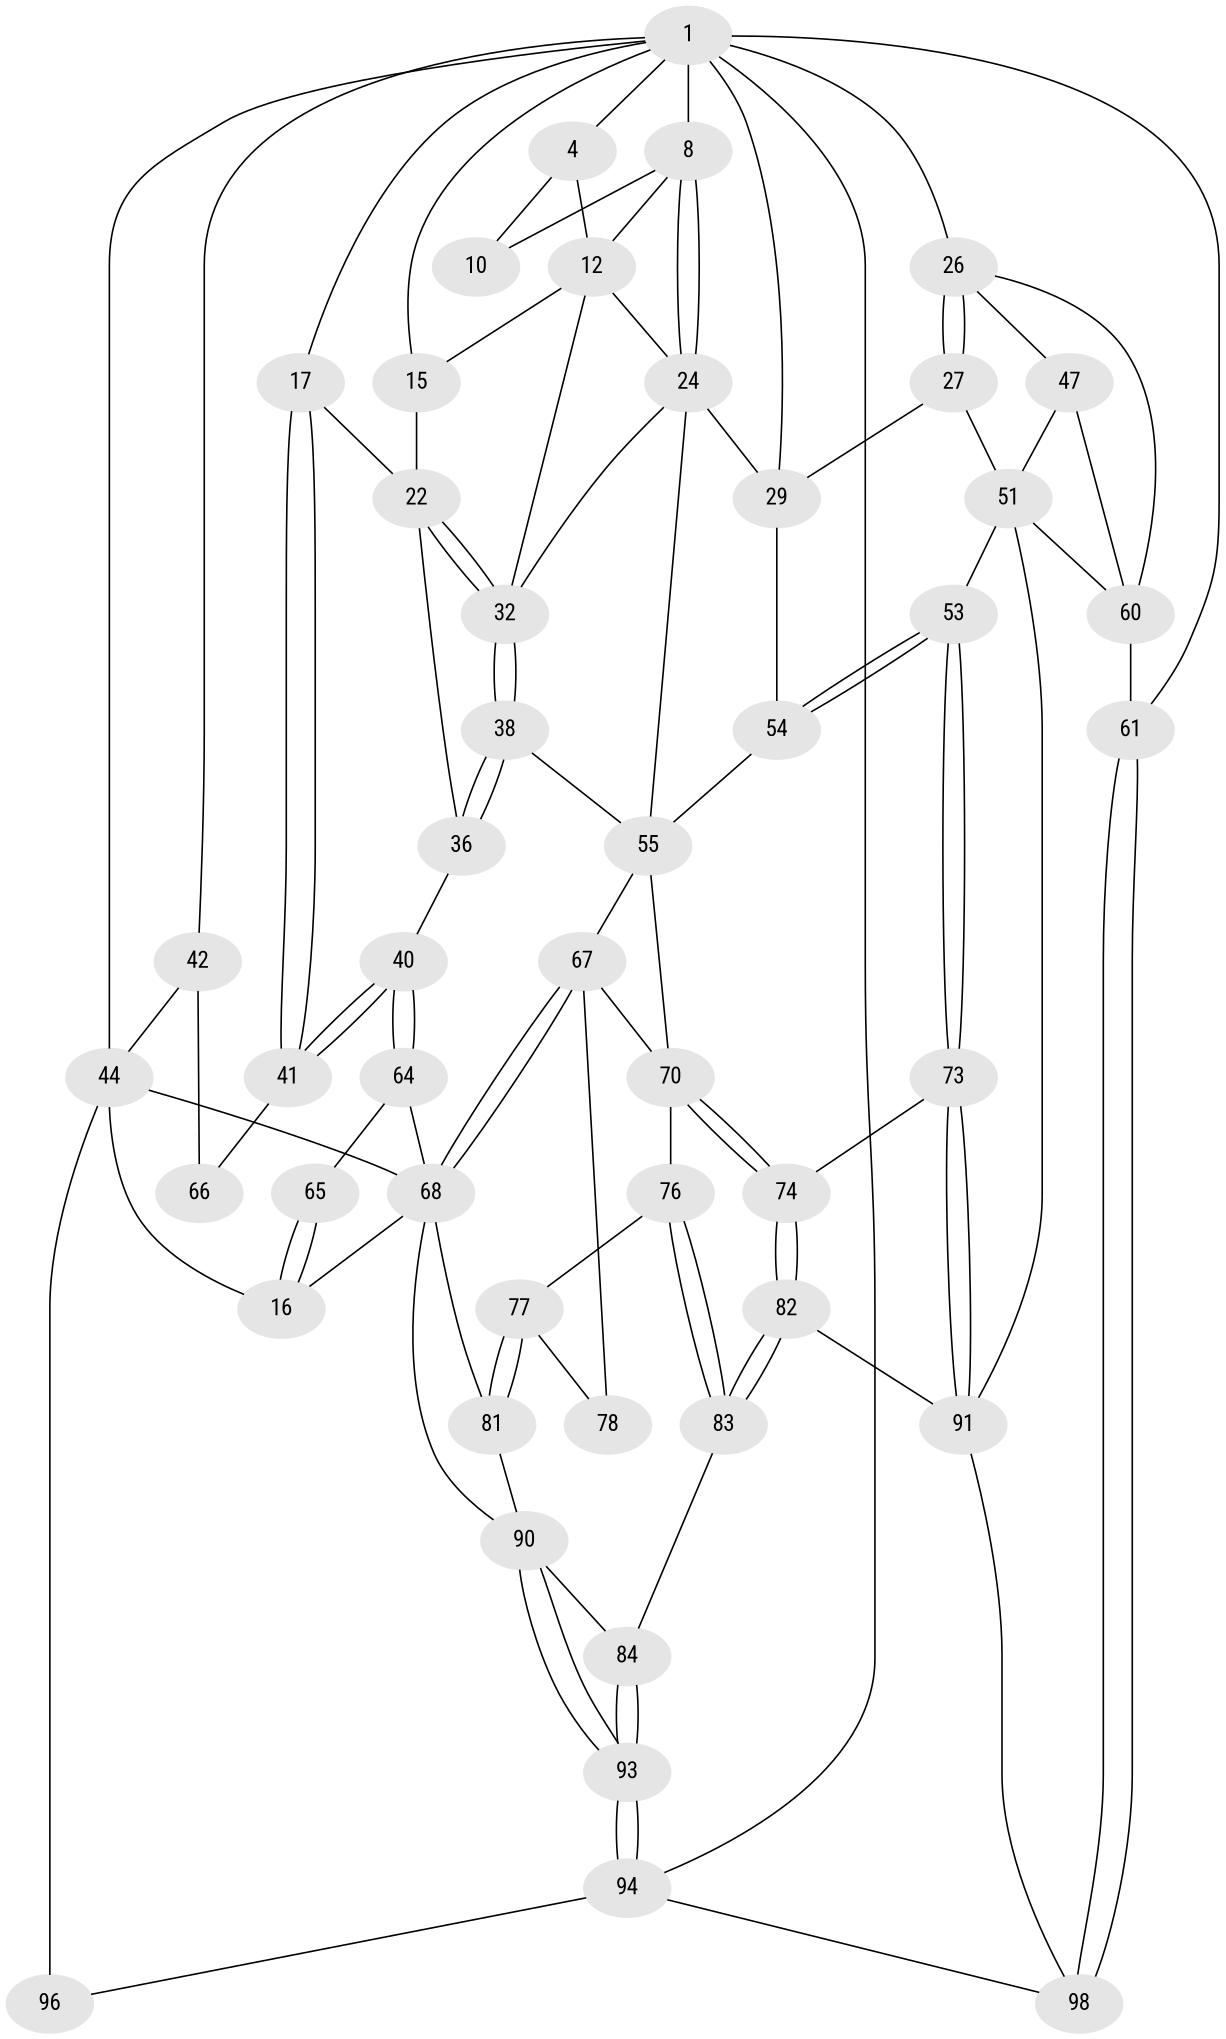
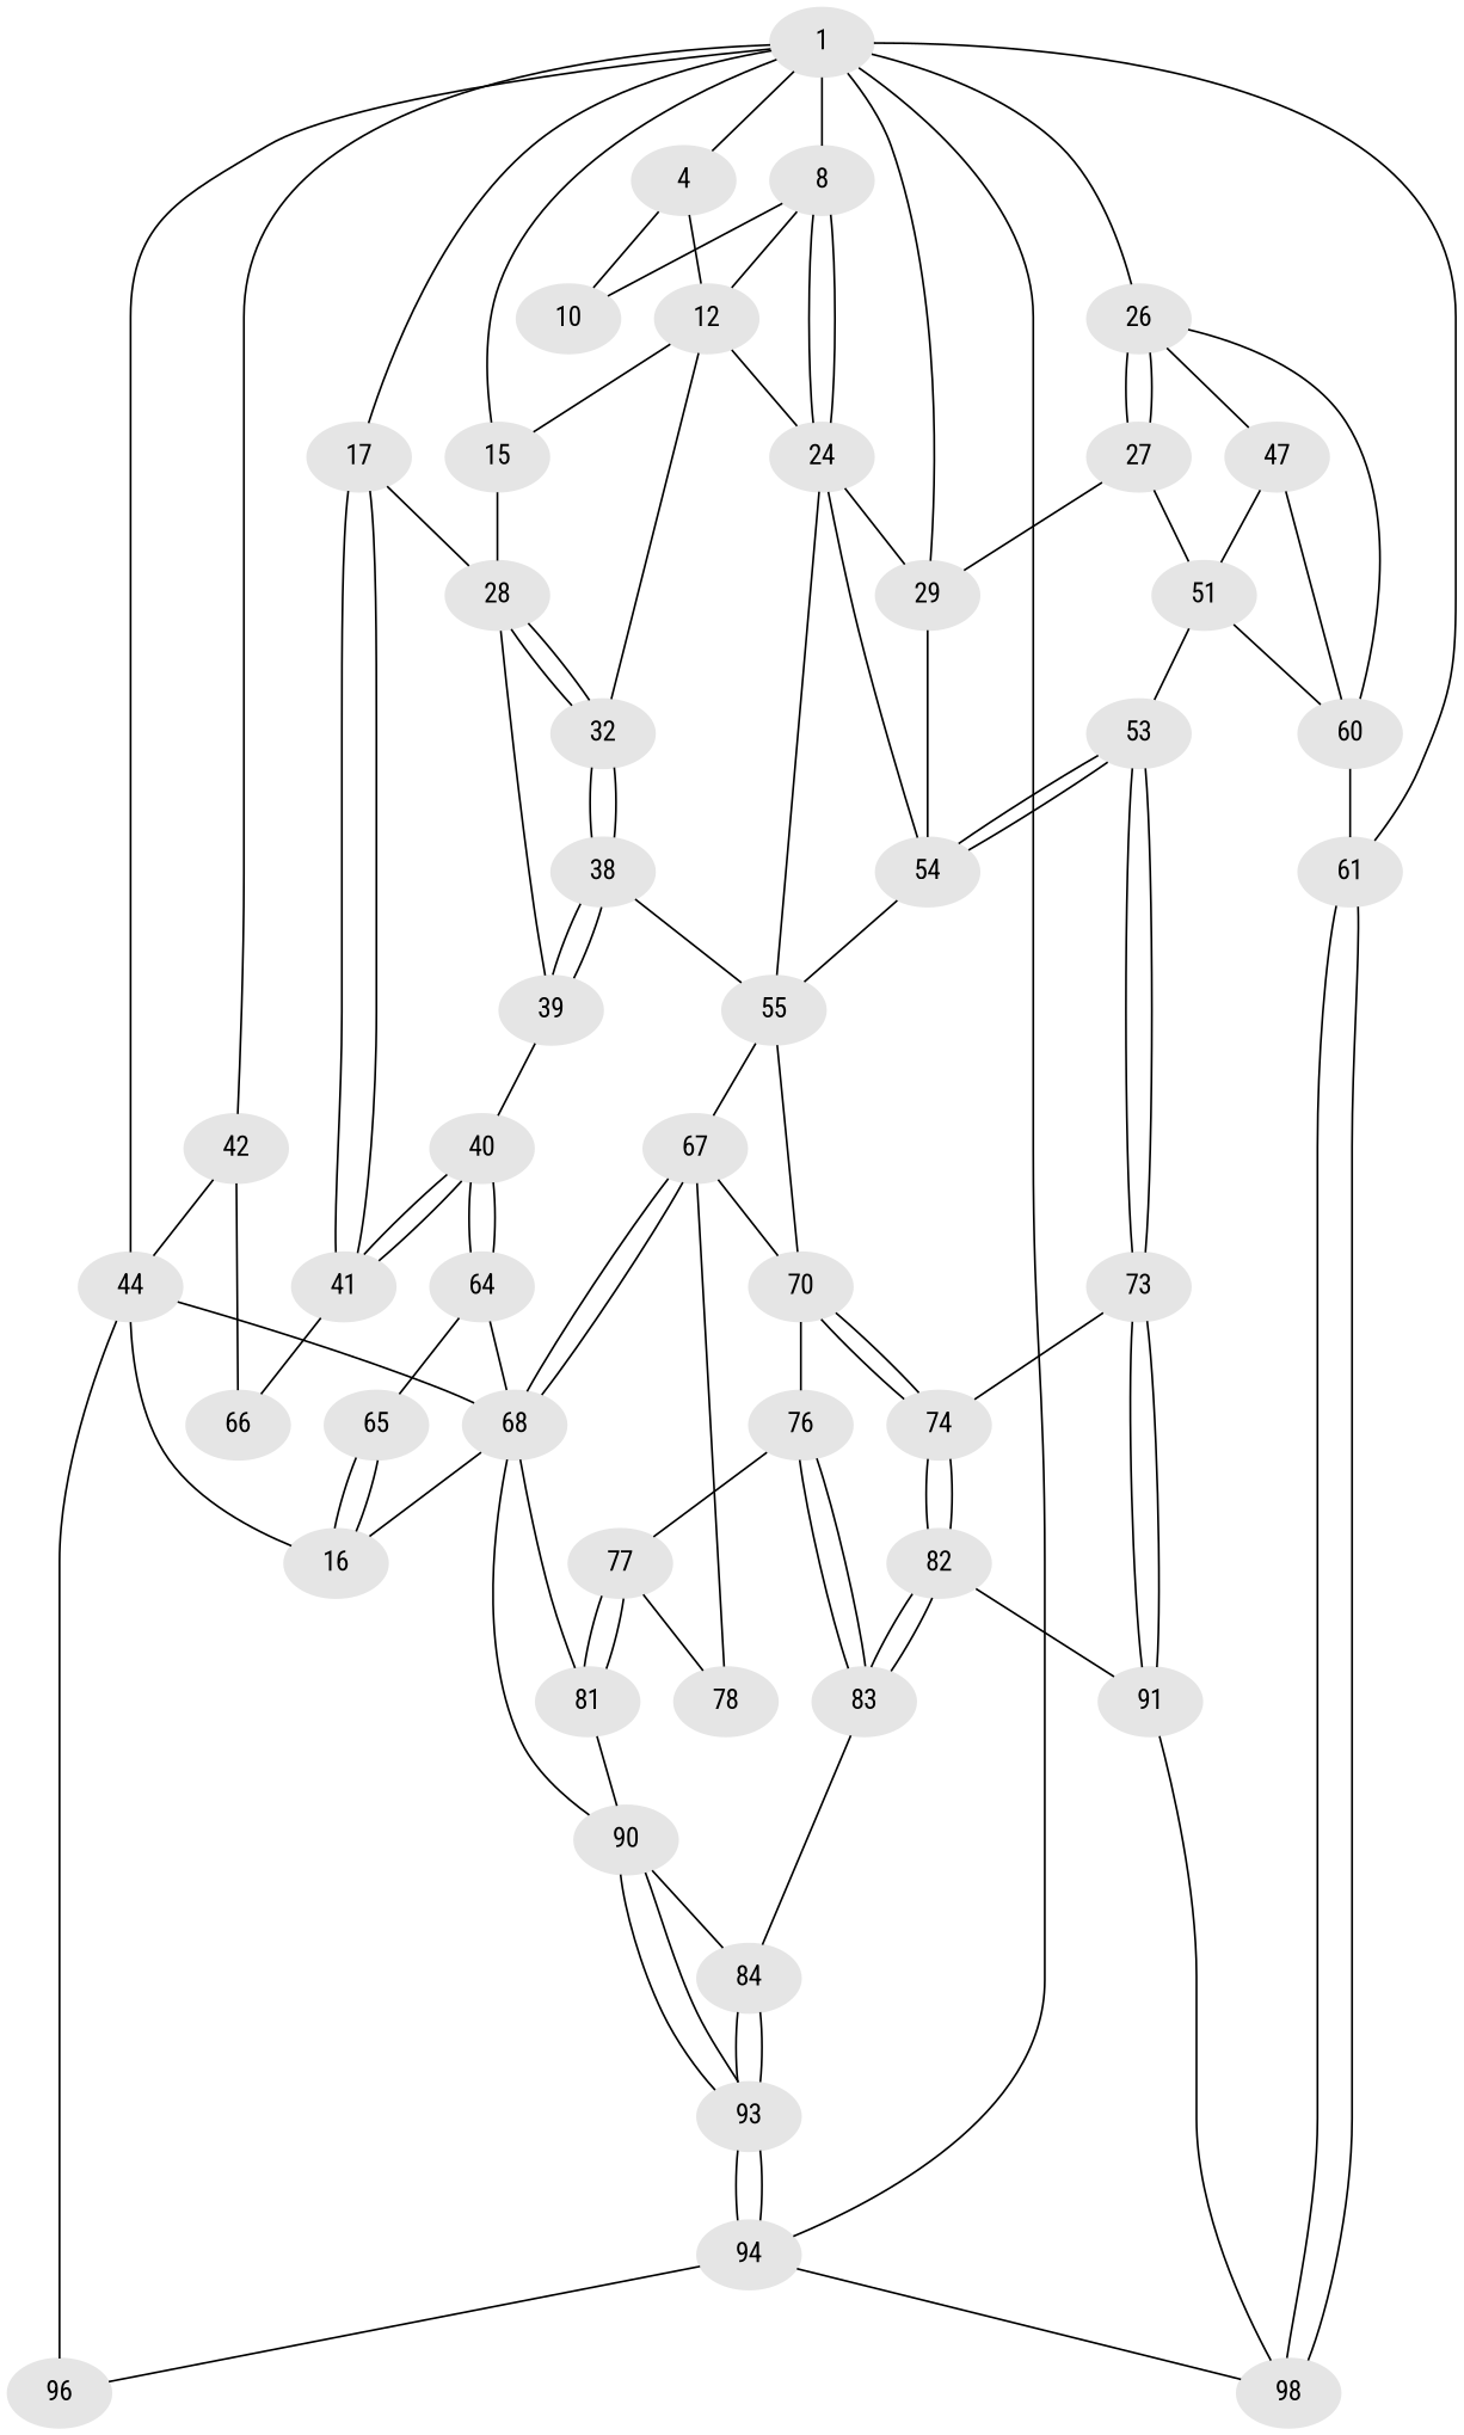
  graph {
    fontname="Roboto Condensed"
    node [color=gray90 fontname="Roboto Condensed" style=filled]
    edge [fontname="Roboto Condensed"]
    1 [super="+7+2"]
    4 [super="+5"]
    8 [super="+9"]
    15 [super="+21"]
    n5 [label=17 super="+19"]
    26 [super="+48"]
    29 [super="+34"]
    42 [super="+43+63"]
    44 [super="+87+45"]
    61
    94 [super="+95"]
    10
    12 [super="+13"]
    24 [super="+30"]
-   22 [super="+23"]
+   22 [super="+23" label=28]
    41
    27 [super="+33"]
    47 [super="+50"]
    60 [super="+62"]
    51 [super="+52"]
    54 [super="+59"]
    66
    68 [super="+79+69"]
    n24 [label=16]
    96
    98
    32
    55 [super="+56"]
    38
-   39 [label=36]
+   39
    40
    67 [super="+75"]
    70 [super="+71"]
    53
    91 [super="+92"]
    64
    65
    81 [super="+85"]
    90
    73
    74
    78
    76
    84
    93
    82
    77
    83
    1 -- 4
    1 -- 8
    1 -- 15
    1 -- n5
    1 -- 26
    1 -- 29
    1 -- 42
    1 -- 44
    1 -- 61 [weight=2]
    1 -- 94
    4 -- 10 [weight=2]
    4 -- 12 [weight=2]
    8 -- 10
    8 -- 12
    8 -- 24
    8 -- 24
    15 -- 22
    n5 -- 22
    n5 -- 41
    n5 -- 41
    26 -- 27
    26 -- 27
    26 -- 47
    26 -- 60
    29 -- 54
    42 -- 44
    42 -- 66 [weight=2]
    44 -- 68
    44 -- n24
    44 -- 96 [weight=2]
    61 -- 98
    61 -- 98
    94 -- 96
    94 -- 98
    12 -- 15
    12 -- 24 [weight=2]
    12 -- 32
    24 -- 29
-   24 -- 32
+   24 -- 54
    24 -- 55
    22 -- 32
    22 -- 32
    22 -- 39
    41 -- 66
    27 -- 29
    27 -- 51
    47 -- 60
    47 -- 51
    60 -- 61
    51 -- 60
    51 -- 53
-   51 -- 91
    54 -- 55
    68 -- n24
    68 -- 81
    68 -- 90
    32 -- 38
    32 -- 38
    55 -- 67
    55 -- 70 [weight=2]
    38 -- 55
    38 -- 39
    38 -- 39
    39 -- 40
    40 -- 41
    40 -- 41
    40 -- 64
    40 -- 64
    67 -- 68
    67 -- 68
    67 -- 70
    67 -- 78
    70 -- 74
    70 -- 74
    70 -- 76
    53 -- 54
    53 -- 54
    53 -- 73
    53 -- 73
    91 -- 98
    64 -- 68
    64 -- 65
    65 -- n24
    65 -- n24
    81 -- 90
    90 -- 84
    90 -- 93
    90 -- 93
    73 -- 91
    73 -- 91
    73 -- 74
    74 -- 82
    74 -- 82
    76 -- 77
    76 -- 83
    76 -- 83
    84 -- 93
    84 -- 93
    93 -- 94
    93 -- 94
    82 -- 91
    82 -- 83
    82 -- 83
    77 -- 81
    77 -- 81
    77 -- 78
    83 -- 84
  }
